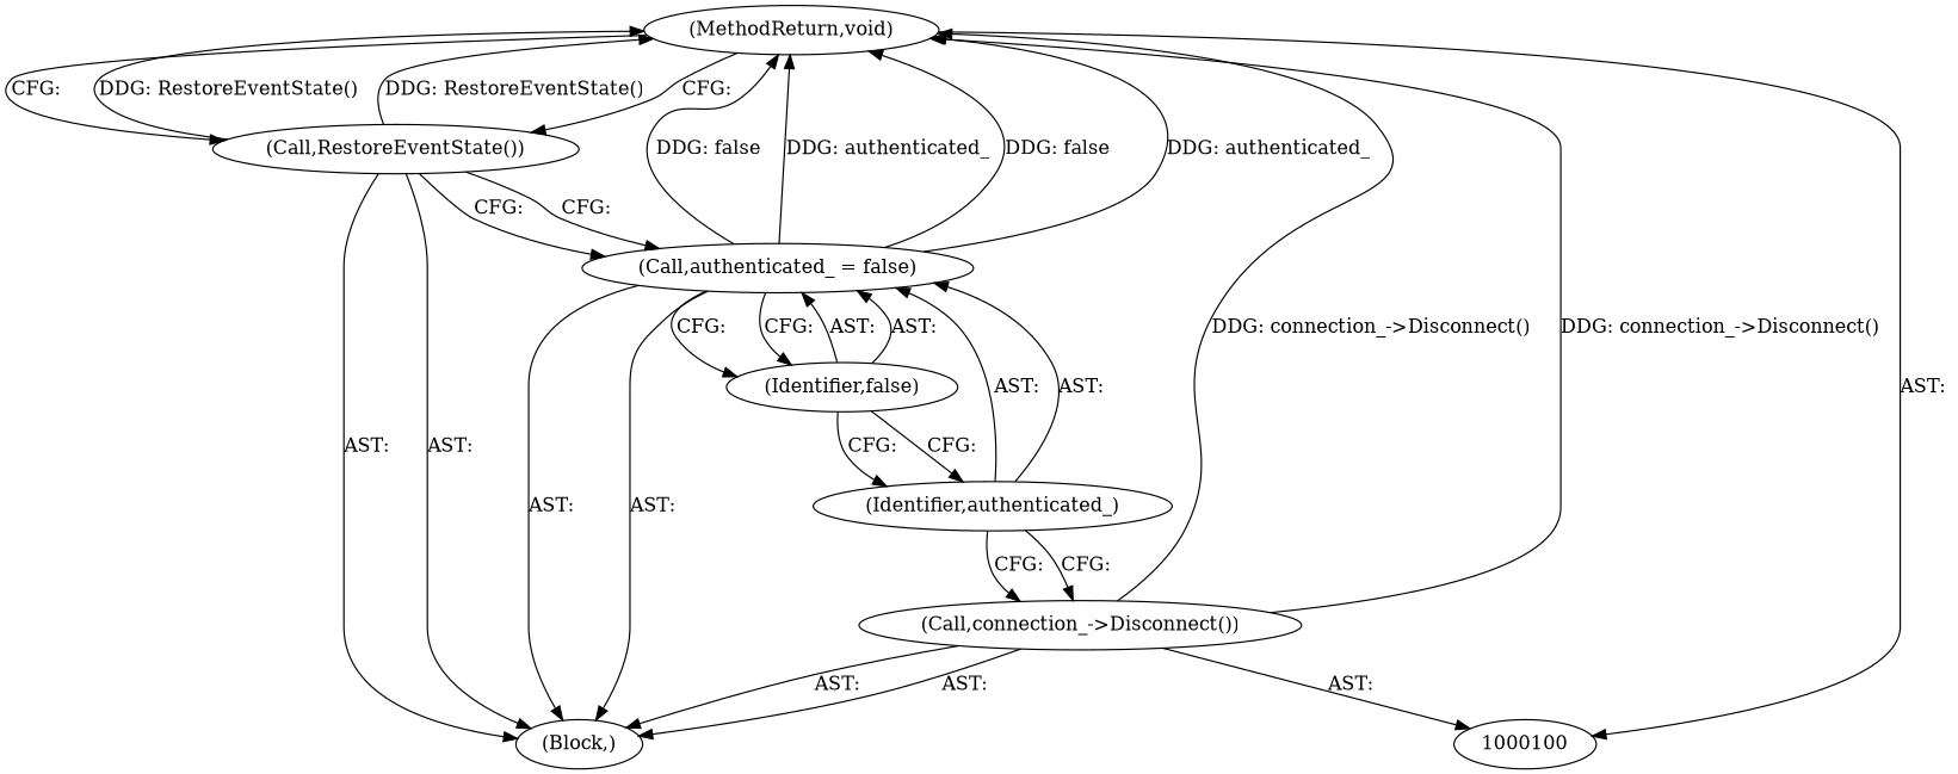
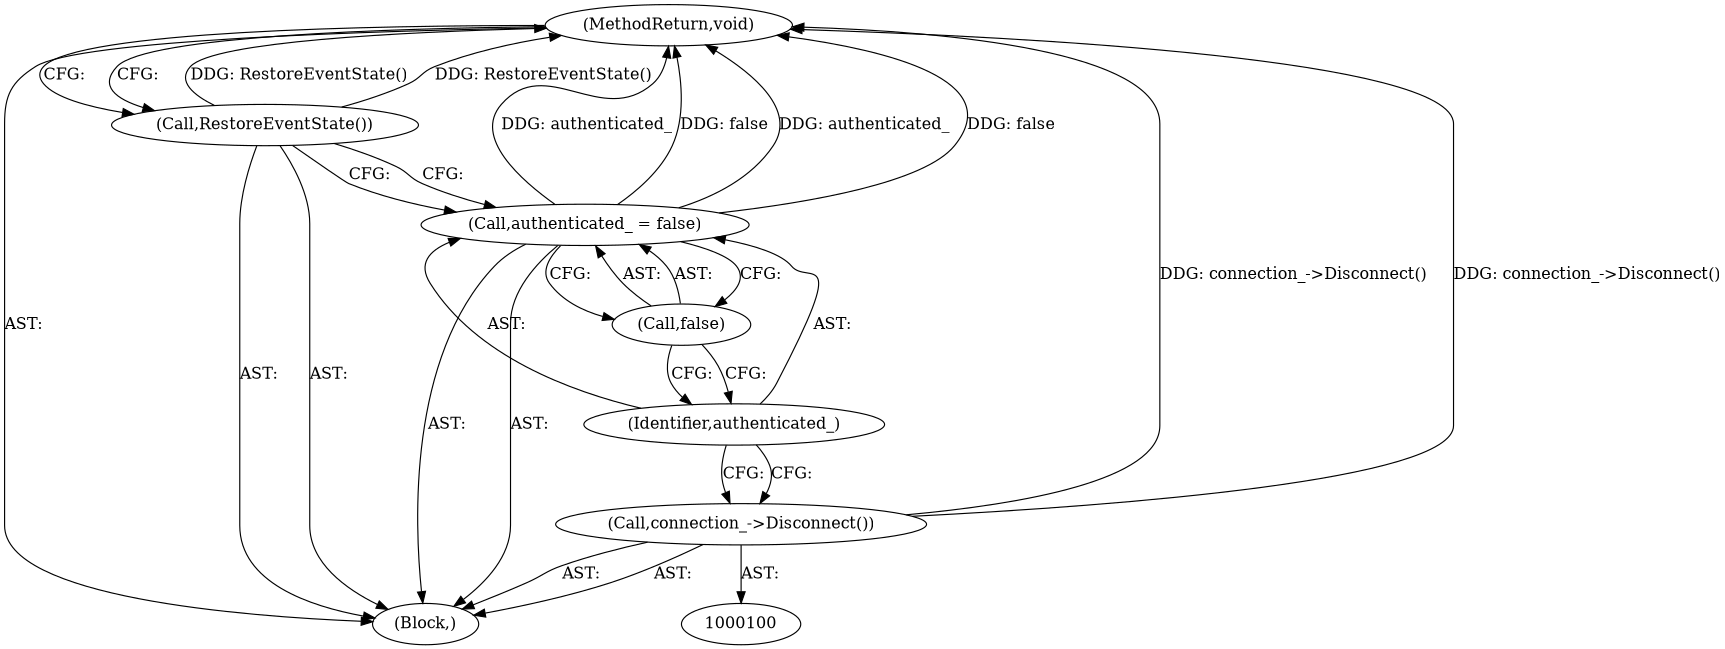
  digraph {
    n1 [label="(MethodReturn,void)"]
    n2 [label="(Call,RestoreEventState())"]
    1000100
    n4 [label="(Block,)"]
    n5 [label="(Call,authenticated_ = false)"]
    n6 [label="(Call,connection_->Disconnect())"]
-   n7 [label="(Identifier,false)"]
+   n7 [label="(Call,false)"]
    n8 [label="(Identifier,authenticated_)"]
    n1 -> n2 [label="CFG: "]
    n1 -> n2 [label="CFG: "]
-   n1 -> 1000100 [label="AST: "]
+   n1 -> n4 [label="AST: "]
    n2 -> n1 [label="DDG: RestoreEventState()"]
    n2 -> n1 [label="DDG: RestoreEventState()"]
    n2 -> n4 [label="AST: "]
    n2 -> n4 [label="AST: "]
    n2 -> n5 [label="CFG: "]
    n2 -> n5 [label="CFG: "]
    n5 -> n1 [label="DDG: authenticated_"]
    n5 -> n1 [label="DDG: false"]
    n5 -> n1 [label="DDG: authenticated_"]
    n5 -> n1 [label="DDG: false"]
    n5 -> n4 [label="AST: "]
    n5 -> n4 [label="AST: "]
    n5 -> n7 [label="CFG: "]
    n5 -> n7 [label="CFG: "]
    n6 -> n1 [label="DDG: connection_->Disconnect()"]
    n6 -> n1 [label="DDG: connection_->Disconnect()"]
    n6 -> 1000100 [label="AST: "]
    n6 -> n4 [label="AST: "]
    n6 -> n4 [label="AST: "]
    n7 -> n5 [label="AST: "]
    n7 -> n5 [label="AST: "]
    n7 -> n8 [label="CFG: "]
    n7 -> n8 [label="CFG: "]
    n8 -> n5 [label="AST: "]
    n8 -> n5 [label="AST: "]
    n8 -> n6 [label="CFG: "]
    n8 -> n6 [label="CFG: "]
  }
